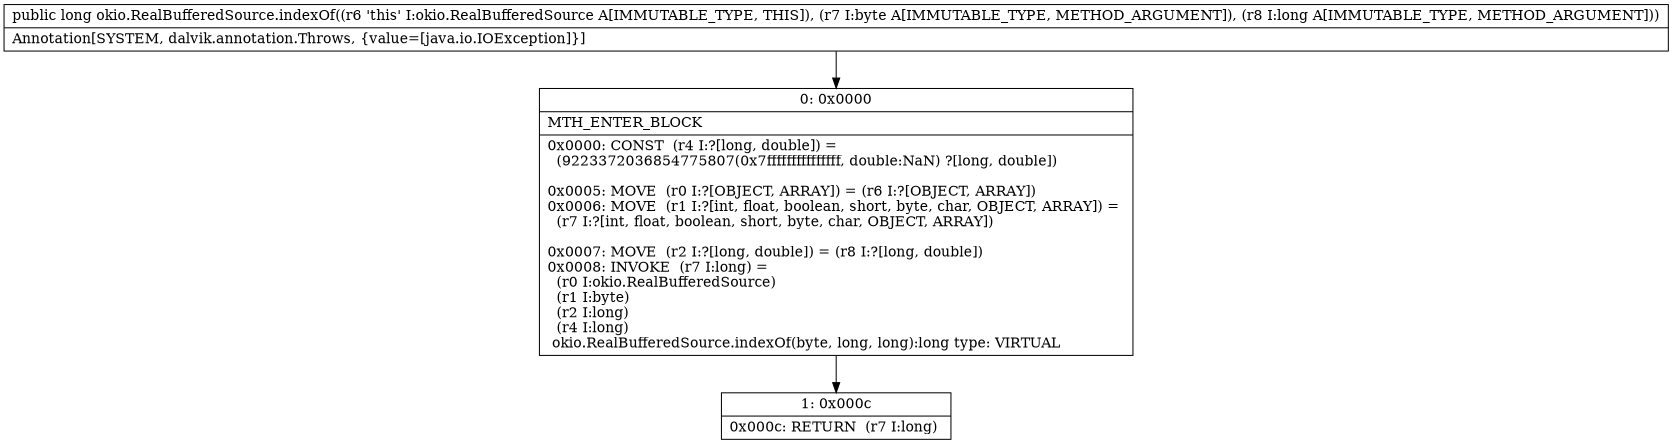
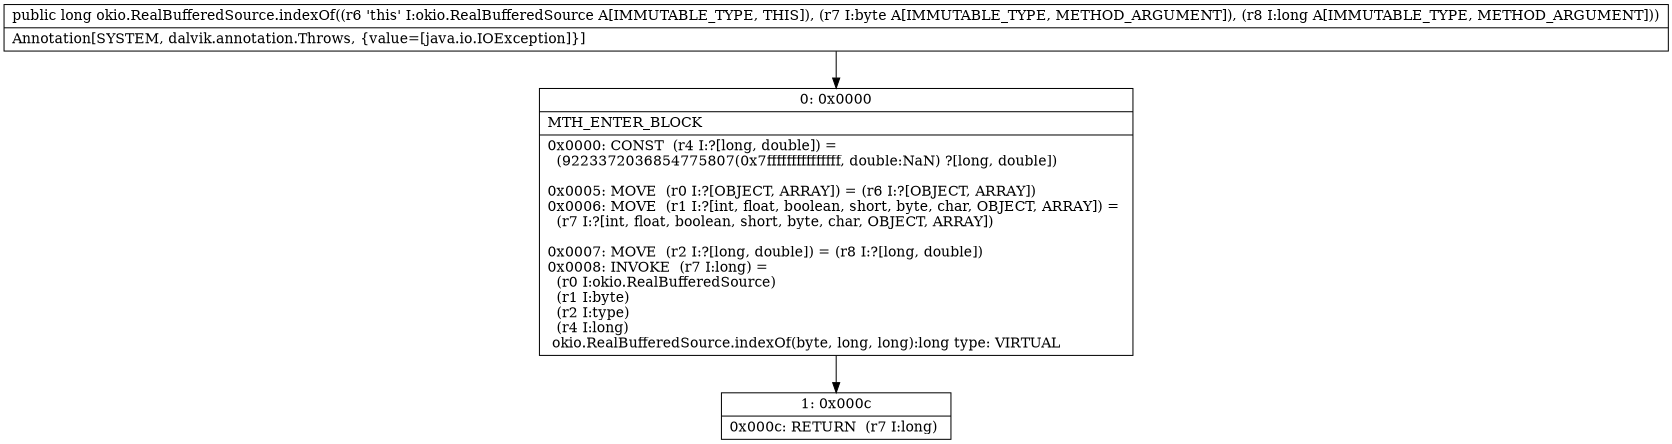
  digraph {
    node [shape=record]
-   n1 [label="{0\:\ 0x0000|MTH_ENTER_BLOCK\l|0x0000: CONST  (r4 I:?[long, double]) = \l  (9223372036854775807(0x7fffffffffffffff, double:NaN) ?[long, double])\l \l0x0005: MOVE  (r0 I:?[OBJECT, ARRAY]) = (r6 I:?[OBJECT, ARRAY]) \l0x0006: MOVE  (r1 I:?[int, float, boolean, short, byte, char, OBJECT, ARRAY]) = \l  (r7 I:?[int, float, boolean, short, byte, char, OBJECT, ARRAY])\l \l0x0007: MOVE  (r2 I:?[long, double]) = (r8 I:?[long, double]) \l0x0008: INVOKE  (r7 I:long) = \l  (r0 I:okio.RealBufferedSource)\l  (r1 I:byte)\l  (r2 I:long)\l  (r4 I:long)\l okio.RealBufferedSource.indexOf(byte, long, long):long type: VIRTUAL \l}"]
+   n1 [label="{0\:\ 0x0000|MTH_ENTER_BLOCK\l|0x0000: CONST  (r4 I:?[long, double]) = \l  (9223372036854775807(0x7fffffffffffffff, double:NaN) ?[long, double])\l \l0x0005: MOVE  (r0 I:?[OBJECT, ARRAY]) = (r6 I:?[OBJECT, ARRAY]) \l0x0006: MOVE  (r1 I:?[int, float, boolean, short, byte, char, OBJECT, ARRAY]) = \l  (r7 I:?[int, float, boolean, short, byte, char, OBJECT, ARRAY])\l \l0x0007: MOVE  (r2 I:?[long, double]) = (r8 I:?[long, double]) \l0x0008: INVOKE  (r7 I:long) = \l  (r0 I:okio.RealBufferedSource)\l  (r1 I:byte)\l  (r2 I:type)\l  (r4 I:long)\l okio.RealBufferedSource.indexOf(byte, long, long):long type: VIRTUAL \l}"]
    n2 [label="{1\:\ 0x000c|0x000c: RETURN  (r7 I:long) \l}"]
    n3 [label="{public long okio.RealBufferedSource.indexOf((r6 'this' I:okio.RealBufferedSource A[IMMUTABLE_TYPE, THIS]), (r7 I:byte A[IMMUTABLE_TYPE, METHOD_ARGUMENT]), (r8 I:long A[IMMUTABLE_TYPE, METHOD_ARGUMENT]))  | Annotation[SYSTEM, dalvik.annotation.Throws, \{value=[java.io.IOException]\}]\l}"]
    n1 -> n2
    n3 -> n1
  }
